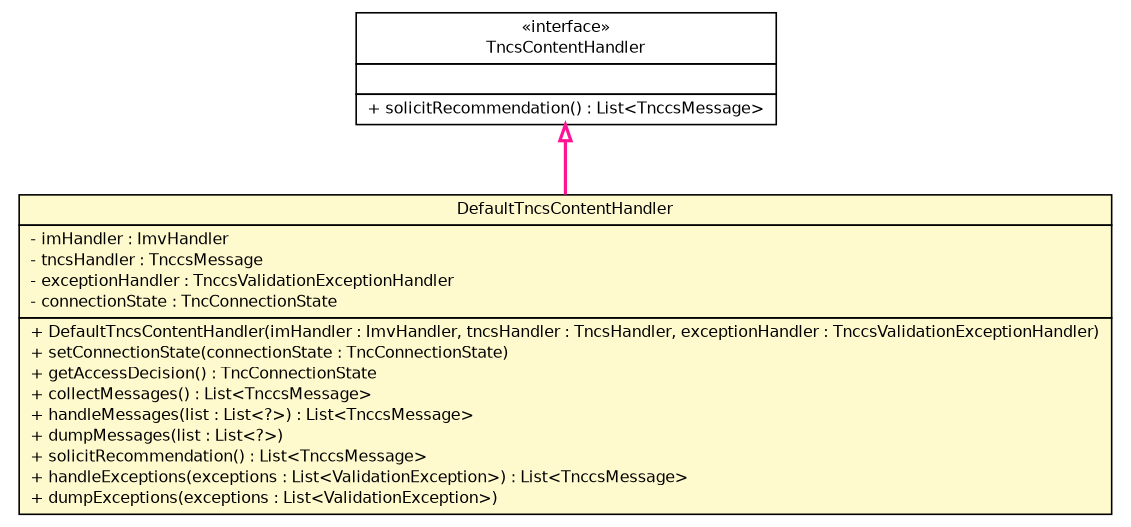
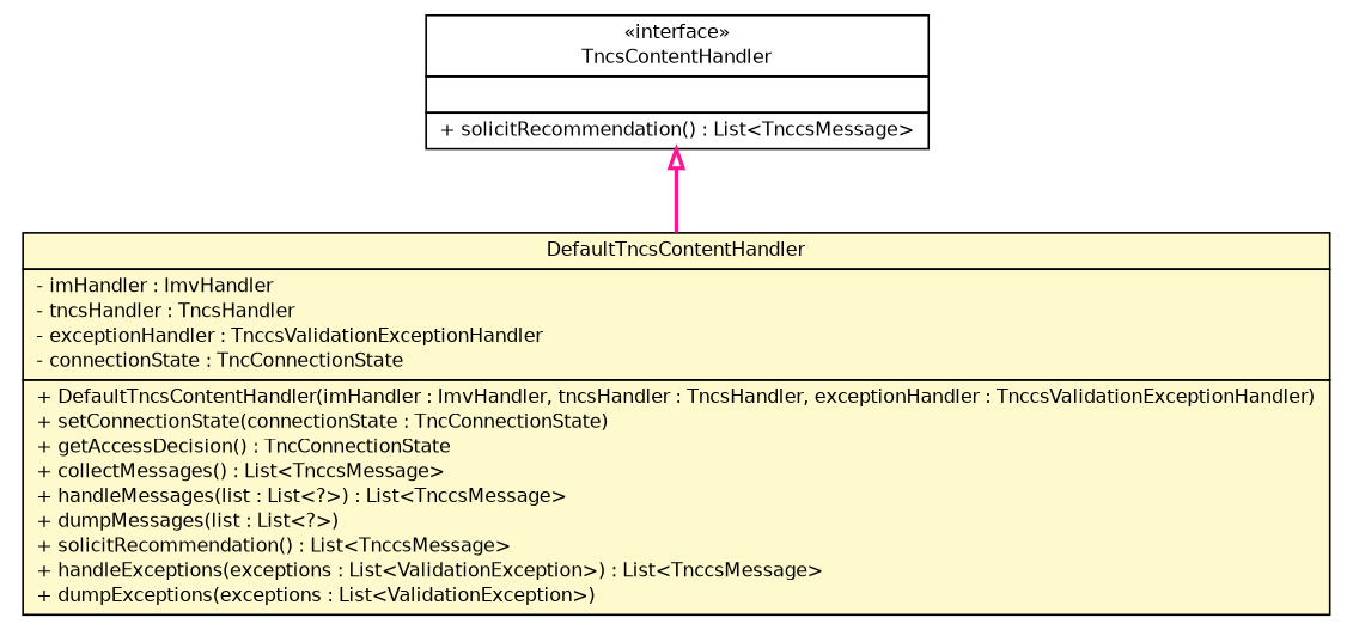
  digraph {
    nodesep=0.25
    ranksep=0.5
    node [fontcolor=black fontname=Helvetica fontsize=10.0 shape=plaintext]
    n1 [label=<<table title="de.hsbremen.tc.tnc.tnccs.message.handler.TncsContentHandler" border="0" cellborder="1" cellspacing="0" cellpadding="2" port="p" href="../TncsContentHandler.html"> 		<tr><td><table border="0" cellspacing="0" cellpadding="1"> <tr><td align="center" balign="center"> &#171;interface&#187; </td></tr> <tr><td align="center" balign="center"> TncsContentHandler </td></tr> 		</table></td></tr> 		<tr><td><table border="0" cellspacing="0" cellpadding="1"> <tr><td align="left" balign="left">  </td></tr> 		</table></td></tr> 		<tr><td><table border="0" cellspacing="0" cellpadding="1"> <tr><td align="left" balign="left"> + solicitRecommendation() : List&lt;TnccsMessage&gt; </td></tr> 		</table></td></tr> 		</table>>]
-   n2 [label=<<table title="de.hsbremen.tc.tnc.tnccs.message.handler.simple.DefaultTncsContentHandler" border="0" cellborder="1" cellspacing="0" cellpadding="2" port="p" bgcolor="lemonChiffon" href="./DefaultTncsContentHandler.html"> 		<tr><td><table border="0" cellspacing="0" cellpadding="1"> <tr><td align="center" balign="center"> DefaultTncsContentHandler </td></tr> 		</table></td></tr> 		<tr><td><table border="0" cellspacing="0" cellpadding="1"> <tr><td align="left" balign="left"> - imHandler : ImvHandler </td></tr> <tr><td align="left" balign="left"> - tncsHandler : TnccsMessage </td></tr> <tr><td align="left" balign="left"> - exceptionHandler : TnccsValidationExceptionHandler </td></tr> <tr><td align="left" balign="left"> - connectionState : TncConnectionState </td></tr> 		</table></td></tr> 		<tr><td><table border="0" cellspacing="0" cellpadding="1"> <tr><td align="left" balign="left"> + DefaultTncsContentHandler(imHandler : ImvHandler, tncsHandler : TncsHandler, exceptionHandler : TnccsValidationExceptionHandler) </td></tr> <tr><td align="left" balign="left"> + setConnectionState(connectionState : TncConnectionState) </td></tr> <tr><td align="left" balign="left"> + getAccessDecision() : TncConnectionState </td></tr> <tr><td align="left" balign="left"> + collectMessages() : List&lt;TnccsMessage&gt; </td></tr> <tr><td align="left" balign="left"> + handleMessages(list : List&lt;?&gt;) : List&lt;TnccsMessage&gt; </td></tr> <tr><td align="left" balign="left"> + dumpMessages(list : List&lt;?&gt;) </td></tr> <tr><td align="left" balign="left"> + solicitRecommendation() : List&lt;TnccsMessage&gt; </td></tr> <tr><td align="left" balign="left"> + handleExceptions(exceptions : List&lt;ValidationException&gt;) : List&lt;TnccsMessage&gt; </td></tr> <tr><td align="left" balign="left"> + dumpExceptions(exceptions : List&lt;ValidationException&gt;) </td></tr> 		</table></td></tr> 		</table>>]
+   n2 [label=<<table title="de.hsbremen.tc.tnc.tnccs.message.handler.simple.DefaultTncsContentHandler" border="0" cellborder="1" cellspacing="0" cellpadding="2" port="p" bgcolor="lemonChiffon" href="./DefaultTncsContentHandler.html"> 		<tr><td><table border="0" cellspacing="0" cellpadding="1"> <tr><td align="center" balign="center"> DefaultTncsContentHandler </td></tr> 		</table></td></tr> 		<tr><td><table border="0" cellspacing="0" cellpadding="1"> <tr><td align="left" balign="left"> - imHandler : ImvHandler </td></tr> <tr><td align="left" balign="left"> - tncsHandler : TncsHandler </td></tr> <tr><td align="left" balign="left"> - exceptionHandler : TnccsValidationExceptionHandler </td></tr> <tr><td align="left" balign="left"> - connectionState : TncConnectionState </td></tr> 		</table></td></tr> 		<tr><td><table border="0" cellspacing="0" cellpadding="1"> <tr><td align="left" balign="left"> + DefaultTncsContentHandler(imHandler : ImvHandler, tncsHandler : TncsHandler, exceptionHandler : TnccsValidationExceptionHandler) </td></tr> <tr><td align="left" balign="left"> + setConnectionState(connectionState : TncConnectionState) </td></tr> <tr><td align="left" balign="left"> + getAccessDecision() : TncConnectionState </td></tr> <tr><td align="left" balign="left"> + collectMessages() : List&lt;TnccsMessage&gt; </td></tr> <tr><td align="left" balign="left"> + handleMessages(list : List&lt;?&gt;) : List&lt;TnccsMessage&gt; </td></tr> <tr><td align="left" balign="left"> + dumpMessages(list : List&lt;?&gt;) </td></tr> <tr><td align="left" balign="left"> + solicitRecommendation() : List&lt;TnccsMessage&gt; </td></tr> <tr><td align="left" balign="left"> + handleExceptions(exceptions : List&lt;ValidationException&gt;) : List&lt;TnccsMessage&gt; </td></tr> <tr><td align="left" balign="left"> + dumpExceptions(exceptions : List&lt;ValidationException&gt;) </td></tr> 		</table></td></tr> 		</table>>]
    n1 -> n2 [arrowtail=empty dir=back fontname=Helvetica fontsize=10 headport=p labelfontname=Helvetica labelfontsize=10 style=bold tailport=p color=deeppink]
  }
